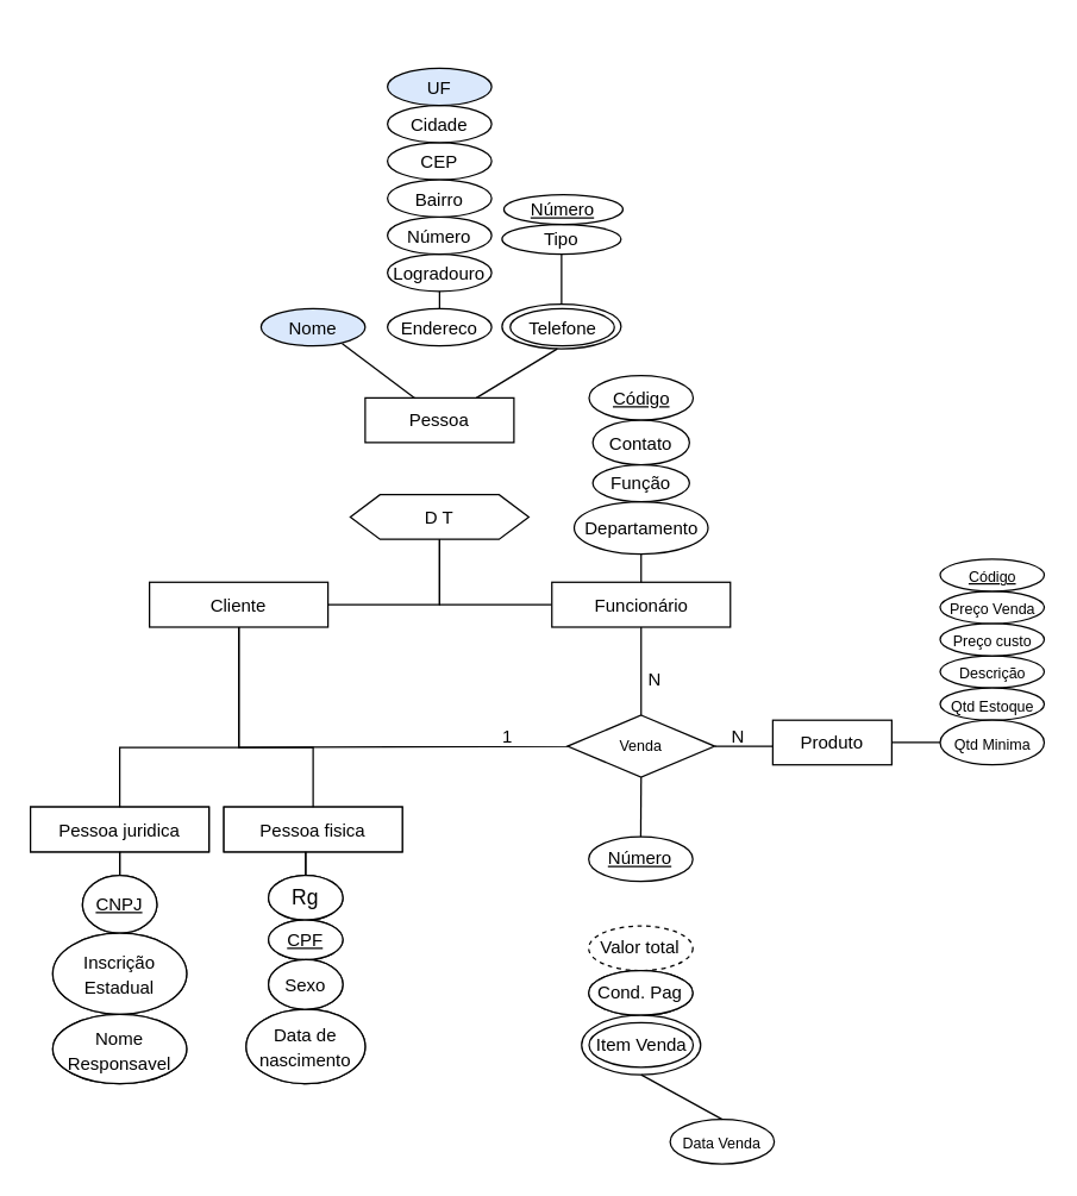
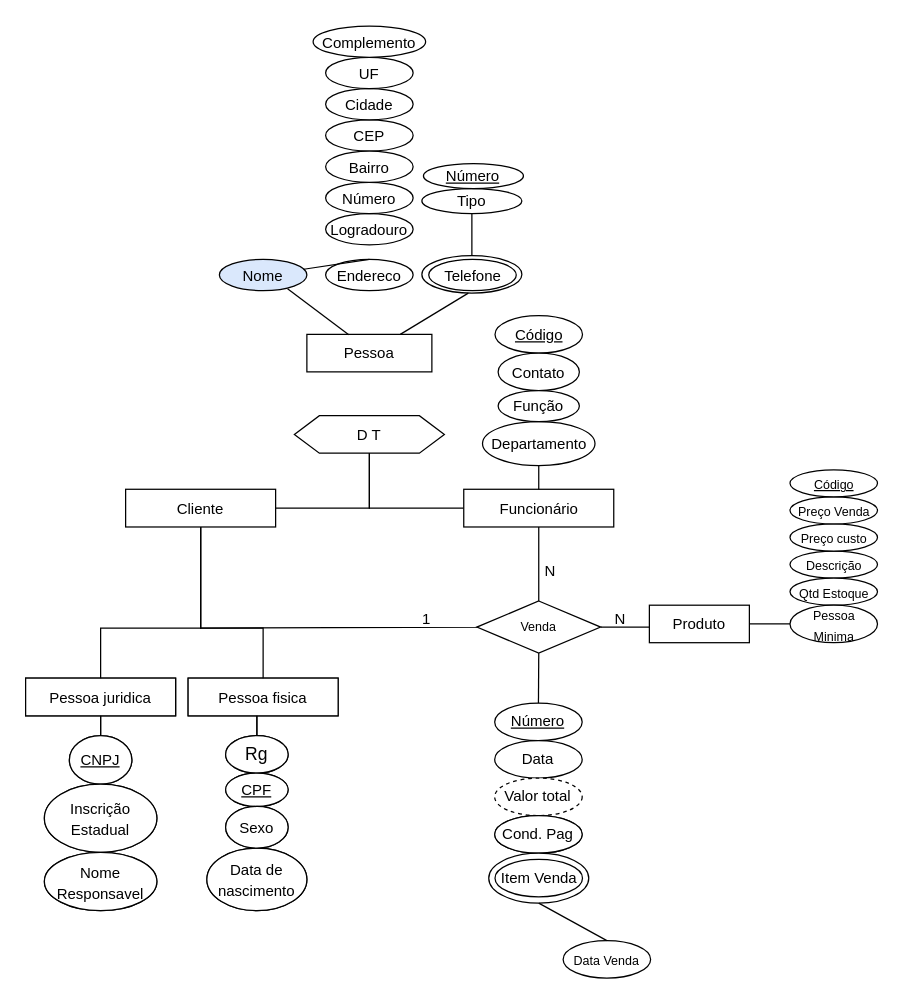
  <mxCell id="0" />
  <mxCell id="1" parent="0" />
  <mxCell id="2" value="" style="ellipse;whiteSpace=wrap;html=1;fontSize=14;" vertex="1" parent="1"><mxGeometry x="337" y="204" width="80" height="30" as="geometry" /></mxCell>
  <mxCell id="3" value="&lt;font style=&quot;font-size: 12px;&quot;&gt;Pessoa&lt;/font&gt;" style="rounded=0;whiteSpace=wrap;html=1;" parent="1" vertex="1"><mxGeometry x="245" y="267" width="100" height="30" as="geometry" /></mxCell>
  <mxCell id="4" value="" style="endArrow=none;html=1;rounded=0;fontSize=14;exitX=0.335;exitY=0.008;exitDx=0;exitDy=0;exitPerimeter=0;" parent="1" source="3" edge="1"><mxGeometry width="50" height="50" relative="1" as="geometry"><mxPoint x="465" y="252" as="sourcePoint" /><mxPoint x="229.541" y="230.433" as="targetPoint" /></mxGeometry></mxCell>
  <mxCell id="5" value="&lt;font style=&quot;font-size: 12px;&quot;&gt;D T&lt;/font&gt;" style="shape=hexagon;perimeter=hexagonPerimeter2;whiteSpace=wrap;html=1;fixedSize=1;fontSize=14;" parent="1" vertex="1"><mxGeometry x="235" y="332" width="120" height="30" as="geometry" /></mxCell>
  <mxCell id="6" value="" style="endArrow=none;html=1;rounded=0;fontSize=12;entryX=0.452;entryY=1.08;entryDx=0;entryDy=0;entryPerimeter=0;" parent="1" source="3" target="9" edge="1"><mxGeometry width="50" height="50" relative="1" as="geometry"><mxPoint x="305" y="262" as="sourcePoint" /><mxPoint x="377.5" y="232" as="targetPoint" /></mxGeometry></mxCell>
  <mxCell id="7" value="&lt;font style=&quot;font-size: 12px;&quot;&gt;Endereco&lt;/font&gt;" style="ellipse;whiteSpace=wrap;html=1;fontSize=14;" parent="1" vertex="1"><mxGeometry x="260" y="207" width="70" height="25" as="geometry" /></mxCell>
  <mxCell id="8" value="&lt;font style=&quot;font-size: 12px;&quot;&gt;Nome&lt;/font&gt;" style="ellipse;whiteSpace=wrap;html=1;fontSize=14;fillColor=#dae8fc;" parent="1" vertex="1"><mxGeometry x="175" y="207" width="70" height="25" as="geometry" /></mxCell>
  <mxCell id="9" value="&lt;font style=&quot;font-size: 12px;&quot;&gt;Telefone&lt;/font&gt;" style="ellipse;whiteSpace=wrap;html=1;fontSize=14;" parent="1" vertex="1"><mxGeometry x="342.5" y="207" width="70" height="25" as="geometry" /></mxCell>
  <mxCell id="10" value="&lt;font style=&quot;font-size: 12px;&quot;&gt;Logradouro&lt;/font&gt;" style="ellipse;whiteSpace=wrap;html=1;fontSize=14;" vertex="1" parent="1"><mxGeometry x="260" y="170.34" width="70" height="25" as="geometry" /></mxCell>
  <mxCell id="11" value="&lt;span style=&quot;font-size: 12px;&quot;&gt;Número&lt;/span&gt;" style="ellipse;whiteSpace=wrap;html=1;fontSize=14;" vertex="1" parent="1"><mxGeometry x="260" y="145.34" width="70" height="25" as="geometry" /></mxCell>
  <mxCell id="12" value="&lt;span style=&quot;font-size: 12px;&quot;&gt;CEP&lt;/span&gt;" style="ellipse;whiteSpace=wrap;html=1;fontSize=14;" vertex="1" parent="1"><mxGeometry x="260" y="95.34" width="70" height="25" as="geometry" /></mxCell>
  <mxCell id="13" value="&lt;span style=&quot;font-size: 12px;&quot;&gt;Bairro&lt;/span&gt;" style="ellipse;whiteSpace=wrap;html=1;fontSize=14;" vertex="1" parent="1"><mxGeometry x="260" y="120.34" width="70" height="25" as="geometry" /></mxCell>
  <mxCell id="14" value="&lt;span style=&quot;font-size: 12px;&quot;&gt;Cidade&lt;/span&gt;" style="ellipse;whiteSpace=wrap;html=1;fontSize=14;" vertex="1" parent="1"><mxGeometry x="260" y="70.34" width="70" height="25" as="geometry" /></mxCell>
- <mxCell id="15" value="&lt;span style=&quot;font-size: 12px;&quot;&gt;UF&lt;/span&gt;" style="ellipse;whiteSpace=wrap;html=1;fontSize=14;fillColor=#dae8fc;" vertex="1" parent="1"><mxGeometry x="260" y="45.34" width="70" height="25" as="geometry" /></mxCell>
- <mxCell id="16" value="" style="endArrow=none;html=1;rounded=0;exitX=0.5;exitY=0;exitDx=0;exitDy=0;entryX=0.5;entryY=1;entryDx=0;entryDy=0;" edge="1" parent="1" source="7" target="10"><mxGeometry width="50" height="50" relative="1" as="geometry"><mxPoint x="290" y="192" as="sourcePoint" /><mxPoint x="340" y="142" as="targetPoint" /></mxGeometry></mxCell>
+ <mxCell id="15" value="&lt;span style=&quot;font-size: 12px;&quot;&gt;UF&lt;/span&gt;" style="ellipse;whiteSpace=wrap;html=1;fontSize=14;" vertex="1" parent="1"><mxGeometry x="260" y="45.34" width="70" height="25" as="geometry" /></mxCell>
+ <mxCell id="16" value="" style="endArrow=none;html=1;rounded=0;exitX=0.5;exitY=0;exitDx=0;exitDy=0;" edge="1" parent="1" source="7" target="8"><mxGeometry width="50" height="50" relative="1" as="geometry"><mxPoint x="290" y="192" as="sourcePoint" /><mxPoint x="340" y="142" as="targetPoint" /></mxGeometry></mxCell>
  <mxCell id="17" value="&lt;font style=&quot;font-size: 12px;&quot;&gt;Tipo&lt;/font&gt;" style="ellipse;whiteSpace=wrap;html=1;fontSize=14;" parent="1" vertex="1"><mxGeometry x="337" y="150.34" width="80" height="20" as="geometry" /></mxCell>
  <mxCell id="18" value="&lt;font style=&quot;font-size: 12px;&quot;&gt;&lt;u&gt;Número&lt;/u&gt;&lt;/font&gt;" style="ellipse;whiteSpace=wrap;html=1;fontSize=14;" parent="1" vertex="1"><mxGeometry x="338.25" y="130.34" width="80" height="20" as="geometry" /></mxCell>
  <mxCell id="19" style="edgeStyle=orthogonalEdgeStyle;rounded=0;orthogonalLoop=1;jettySize=auto;html=1;entryX=0.5;entryY=1;entryDx=0;entryDy=0;endArrow=none;endFill=0;exitX=1;exitY=0.5;exitDx=0;exitDy=0;" edge="1" parent="1" source="54" target="5"><mxGeometry relative="1" as="geometry"><Array as="points"><mxPoint x="295" y="406" /></Array></mxGeometry></mxCell>
  <mxCell id="20" value="" style="endArrow=none;html=1;rounded=0;exitX=0.5;exitY=0;exitDx=0;exitDy=0;" parent="1" source="2" target="17" edge="1"><mxGeometry width="50" height="50" relative="1" as="geometry"><mxPoint x="210" y="167" as="sourcePoint" /><mxPoint x="210" y="142" as="targetPoint" /></mxGeometry></mxCell>
  <mxCell id="21" style="edgeStyle=orthogonalEdgeStyle;rounded=0;orthogonalLoop=1;jettySize=auto;html=1;entryX=0.5;entryY=1;entryDx=0;entryDy=0;endArrow=none;endFill=0;" edge="1" parent="1" source="46" target="5"><mxGeometry relative="1" as="geometry"><Array as="points"><mxPoint x="295" y="406" /></Array></mxGeometry></mxCell>
  <mxCell id="22" value="N" style="text;html=1;strokeColor=none;fillColor=none;align=center;verticalAlign=middle;whiteSpace=wrap;rounded=0;" parent="1" vertex="1"><mxGeometry x="476" y="480.33" width="40" height="30" as="geometry" /></mxCell>
  <mxCell id="23" value="N" style="text;html=1;strokeColor=none;fillColor=none;align=center;verticalAlign=middle;whiteSpace=wrap;rounded=0;" vertex="1" parent="1"><mxGeometry x="420" y="442" width="40" height="30" as="geometry" /></mxCell>
  <mxCell id="24" style="edgeStyle=orthogonalEdgeStyle;rounded=0;orthogonalLoop=1;jettySize=auto;html=1;entryX=0.5;entryY=1;entryDx=0;entryDy=0;endArrow=none;endFill=0;exitX=0;exitY=0.5;exitDx=0;exitDy=0;" edge="1" parent="1" source="25" target="54"><mxGeometry relative="1" as="geometry"><mxPoint x="330" y="532" as="sourcePoint" /><Array as="points"><mxPoint x="390" y="502" /><mxPoint x="160" y="502" /></Array></mxGeometry></mxCell>
  <mxCell id="25" value="Venda" style="rhombus;whiteSpace=wrap;html=1;fontSize=10;container=0;" vertex="1" parent="1"><mxGeometry x="381" y="480.33" width="99" height="41.67" as="geometry" /></mxCell>
  <mxCell id="26" value="" style="endArrow=none;html=1;rounded=0;entryX=0.5;entryY=0;entryDx=0;entryDy=0;exitX=0.5;exitY=0;exitDx=0;exitDy=0;" edge="1" parent="1" source="46" target="25"><mxGeometry width="50" height="50" relative="1" as="geometry"><mxPoint x="455.62" y="462.46" as="sourcePoint" /><mxPoint x="505.62" y="412.46" as="targetPoint" /></mxGeometry></mxCell>
  <mxCell id="27" value="" style="group" vertex="1" connectable="0" parent="1"><mxGeometry x="390" y="542" width="100.25" height="220.67" as="geometry" /></mxCell>
  <mxCell id="28" value="&lt;u&gt;&lt;font style=&quot;font-size: 12px;&quot;&gt;Número&lt;/font&gt;&lt;/u&gt;" style="ellipse;whiteSpace=wrap;html=1;fontSize=10;container=0;" parent="27" vertex="1"><mxGeometry x="5.25" y="20" width="70" height="30.0" as="geometry" /></mxCell>
+ <mxCell id="29" value="&lt;font style=&quot;font-size: 12px;&quot;&gt;Data&lt;/font&gt;" style="ellipse;whiteSpace=wrap;html=1;fontSize=10;container=0;" parent="27" vertex="1"><mxGeometry x="5.25" y="50" width="70" height="30.0" as="geometry" /></mxCell>
  <mxCell id="30" value="&lt;font style=&quot;font-size: 12px;&quot;&gt;Valor total&lt;/font&gt;" style="ellipse;whiteSpace=wrap;html=1;fontSize=10;container=0;dashed=1;" parent="27" vertex="1"><mxGeometry x="5.25" y="80.0" width="70" height="30.0" as="geometry" /></mxCell>
  <mxCell id="31" value="Cond. Pag" style="ellipse;whiteSpace=wrap;html=1;fontSize=10;container=0;" parent="27" vertex="1"><mxGeometry x="5.25" y="110" width="70" height="30.0" as="geometry" /></mxCell>
  <mxCell id="32" value="&lt;font style=&quot;font-size: 12px;&quot;&gt;Cond. Pag&lt;/font&gt;" style="ellipse;whiteSpace=wrap;html=1;fontSize=10;container=0;" parent="27" vertex="1"><mxGeometry x="5.25" y="110" width="70" height="30.0" as="geometry" /></mxCell>
  <mxCell id="33" value="" style="group" vertex="1" connectable="0" parent="27"><mxGeometry x="0.5" y="140.0" width="80" height="40" as="geometry" /></mxCell>
  <mxCell id="34" value="" style="ellipse;whiteSpace=wrap;html=1;fontSize=10;container=0;" vertex="1" parent="33"><mxGeometry width="80" height="40" as="geometry" /></mxCell>
  <mxCell id="35" value="&lt;span style=&quot;font-size: 12px;&quot;&gt;Item Venda&lt;/span&gt;" style="ellipse;whiteSpace=wrap;html=1;fontSize=10;container=0;" parent="33" vertex="1"><mxGeometry x="5" y="4.998" width="70" height="30.002" as="geometry" /></mxCell>
  <mxCell id="36" value="" style="group" vertex="1" connectable="0" parent="1"><mxGeometry x="510" y="351.997" width="191.5" height="161.663" as="geometry" /></mxCell>
  <mxCell id="37" value="&lt;font style=&quot;font-size: 12px;&quot;&gt;Produto&lt;/font&gt;" style="rounded=0;whiteSpace=wrap;html=1;fontSize=10;" parent="36" vertex="1"><mxGeometry x="9" y="131.663" width="80" height="30" as="geometry" /></mxCell>
  <mxCell id="38" value="" style="endArrow=none;html=1;rounded=0;fontSize=10;exitX=1;exitY=0.5;exitDx=0;exitDy=0;entryX=0;entryY=0.5;entryDx=0;entryDy=0;" parent="36" source="37" edge="1"><mxGeometry width="50" height="50" relative="1" as="geometry"><mxPoint x="330.25" y="213.323" as="sourcePoint" /><mxPoint x="121.5" y="146.663" as="targetPoint" /></mxGeometry></mxCell>
  <mxCell id="39" value="&lt;font style=&quot;font-size: 10px;&quot;&gt;Descrição&lt;/font&gt;" style="ellipse;whiteSpace=wrap;html=1;fontSize=14;container=0;" parent="36" vertex="1"><mxGeometry x="121.5" y="88.333" width="70" height="21.667" as="geometry" /></mxCell>
  <mxCell id="40" value="&lt;font style=&quot;font-size: 10px;&quot;&gt;Preço custo&lt;/font&gt;" style="ellipse;whiteSpace=wrap;html=1;fontSize=14;container=0;" parent="36" vertex="1"><mxGeometry x="121.5" y="66.667" width="70" height="21.667" as="geometry" /></mxCell>
  <mxCell id="41" value="&lt;font style=&quot;font-size: 10px;&quot;&gt;Preço Venda&lt;/font&gt;" style="ellipse;whiteSpace=wrap;html=1;fontSize=14;container=0;" parent="36" vertex="1"><mxGeometry x="121.5" y="45.0" width="70" height="21.667" as="geometry" /></mxCell>
  <mxCell id="42" value="&lt;font style=&quot;font-size: 10px;&quot;&gt;Qtd Estoque&lt;/font&gt;" style="ellipse;whiteSpace=wrap;html=1;fontSize=14;container=0;" parent="36" vertex="1"><mxGeometry x="121.5" y="110.0" width="70" height="21.667" as="geometry" /></mxCell>
- <mxCell id="43" value="&lt;font style=&quot;font-size: 10px;&quot;&gt;Qtd Minima&lt;/font&gt;" style="ellipse;whiteSpace=wrap;html=1;fontSize=14;container=0;" parent="36" vertex="1"><mxGeometry x="121.5" y="131.663" width="70" height="30" as="geometry" /></mxCell>
+ <mxCell id="43" value="&lt;font style=&quot;font-size: 10px;&quot;&gt;Pessoa Minima&lt;/font&gt;" style="ellipse;whiteSpace=wrap;html=1;fontSize=14;container=0;" parent="36" vertex="1"><mxGeometry x="121.5" y="131.663" width="70" height="30" as="geometry" /></mxCell>
  <mxCell id="44" value="&lt;font style=&quot;font-size: 10px;&quot;&gt;&lt;u style=&quot;&quot;&gt;Código&lt;/u&gt;&lt;/font&gt;" style="ellipse;whiteSpace=wrap;html=1;fontSize=14;container=0;" vertex="1" parent="36"><mxGeometry x="121.5" y="23.33" width="70" height="21.667" as="geometry" /></mxCell>
  <mxCell id="45" value="1" style="text;html=1;strokeColor=none;fillColor=none;align=center;verticalAlign=middle;whiteSpace=wrap;rounded=0;" parent="1" vertex="1"><mxGeometry x="310.5" y="480.33" width="60" height="30" as="geometry" /></mxCell>
  <mxCell id="46" value="&lt;font style=&quot;font-size: 12px;&quot;&gt;Funcionário&lt;/font&gt;" style="rounded=0;whiteSpace=wrap;html=1;fontSize=14;" parent="1" vertex="1"><mxGeometry x="370.5" y="390.92" width="120" height="30.17" as="geometry" /></mxCell>
  <mxCell id="47" value="" style="endArrow=none;html=1;rounded=0;entryX=0.5;entryY=0;entryDx=0;entryDy=0;exitX=0.5;exitY=0;exitDx=0;exitDy=0;" edge="1" parent="1" source="49" target="46"><mxGeometry width="50" height="50" relative="1" as="geometry"><mxPoint x="432.92" y="442.62" as="sourcePoint" /><mxPoint x="432.92" y="417.62" as="targetPoint" /></mxGeometry></mxCell>
  <mxCell id="48" value="" style="group" vertex="1" connectable="0" parent="1"><mxGeometry x="385.5" y="252" width="90" height="120" as="geometry" /></mxCell>
  <mxCell id="49" value="&lt;u&gt;&lt;font style=&quot;font-size: 12px;&quot;&gt;Código&lt;/font&gt;&lt;/u&gt;" style="ellipse;whiteSpace=wrap;html=1;fontSize=14;" parent="48" vertex="1"><mxGeometry x="10" width="70" height="30" as="geometry" /></mxCell>
  <mxCell id="50" value="&lt;font style=&quot;font-size: 12px;&quot;&gt;Contato&lt;/font&gt;" style="ellipse;whiteSpace=wrap;html=1;fontSize=14;" parent="48" vertex="1"><mxGeometry x="12.5" y="30" width="65" height="30" as="geometry" /></mxCell>
  <mxCell id="51" value="&lt;font style=&quot;font-size: 12px;&quot;&gt;Departamento&lt;/font&gt;" style="ellipse;whiteSpace=wrap;html=1;fontSize=13;" parent="48" vertex="1"><mxGeometry y="84.76" width="90" height="35.24" as="geometry" /></mxCell>
  <mxCell id="52" value="&lt;font style=&quot;font-size: 12px;&quot;&gt;Função&lt;/font&gt;" style="ellipse;whiteSpace=wrap;html=1;fontSize=14;" parent="48" vertex="1"><mxGeometry x="12.5" y="60" width="65" height="24.76" as="geometry" /></mxCell>
  <mxCell id="53" style="edgeStyle=orthogonalEdgeStyle;rounded=0;orthogonalLoop=1;jettySize=auto;html=1;entryX=1;entryY=0.5;entryDx=0;entryDy=0;endArrow=none;endFill=0;exitX=-0.001;exitY=0.584;exitDx=0;exitDy=0;exitPerimeter=0;" edge="1" parent="1" source="37" target="25"><mxGeometry relative="1" as="geometry"><Array as="points" /></mxGeometry></mxCell>
  <mxCell id="54" value="&lt;font style=&quot;font-size: 12px;&quot;&gt;Cliente&lt;/font&gt;" style="rounded=0;whiteSpace=wrap;html=1;fontSize=14;" vertex="1" parent="1"><mxGeometry x="100" y="390.92" width="120" height="30.17" as="geometry" /></mxCell>
  <mxCell id="55" value="" style="group" vertex="1" connectable="0" parent="1"><mxGeometry x="20" y="542" width="120" height="186" as="geometry" /></mxCell>
  <mxCell id="56" value="&lt;font style=&quot;font-size: 12px;&quot;&gt;Pessoa juridica&lt;/font&gt;" style="rounded=0;whiteSpace=wrap;html=1;fontSize=14;" parent="55" vertex="1"><mxGeometry width="120" height="30.17" as="geometry" /></mxCell>
  <mxCell id="57" value="" style="endArrow=none;html=1;rounded=0;fontSize=10;exitX=0.5;exitY=0;exitDx=0;exitDy=0;entryX=0.5;entryY=1;entryDx=0;entryDy=0;" parent="55" source="59" target="56" edge="1"><mxGeometry width="50" height="50" relative="1" as="geometry"><mxPoint x="230" y="86" as="sourcePoint" /><mxPoint x="280" y="36" as="targetPoint" /></mxGeometry></mxCell>
  <mxCell id="58" value="" style="group" parent="55" vertex="1" connectable="0"><mxGeometry x="15" y="46" width="90" height="140" as="geometry" /></mxCell>
  <mxCell id="59" value="&lt;u&gt;&lt;font style=&quot;font-size: 12px;&quot;&gt;CNPJ&lt;/font&gt;&lt;/u&gt;" style="ellipse;whiteSpace=wrap;html=1;fontSize=14;" parent="58" vertex="1"><mxGeometry x="20" width="50" height="38.889" as="geometry" /></mxCell>
  <mxCell id="60" value="&lt;font style=&quot;font-size: 12px;&quot;&gt;Inscrição Estadual&lt;/font&gt;" style="ellipse;whiteSpace=wrap;html=1;fontSize=14;" parent="58" vertex="1"><mxGeometry y="38.88" width="90" height="54.45" as="geometry" /></mxCell>
  <mxCell id="61" value="&lt;font style=&quot;font-size: 12px;&quot;&gt;Nome Responsavel&lt;/font&gt;" style="ellipse;whiteSpace=wrap;html=1;fontSize=14;" parent="58" vertex="1"><mxGeometry y="93.333" width="90" height="46.667" as="geometry" /></mxCell>
  <mxCell id="62" value="" style="group" vertex="1" connectable="0" parent="1"><mxGeometry x="150" y="542" width="120" height="186" as="geometry" /></mxCell>
  <mxCell id="63" value="&lt;font style=&quot;font-size: 12px;&quot;&gt;Pessoa fisica&lt;/font&gt;" style="rounded=0;whiteSpace=wrap;html=1;fontSize=14;" parent="62" vertex="1"><mxGeometry width="120" height="30.17" as="geometry" /></mxCell>
  <mxCell id="64" value="" style="endArrow=none;html=1;rounded=0;fontSize=14;" parent="62" source="66" edge="1"><mxGeometry width="50" height="50" relative="1" as="geometry"><mxPoint x="20" y="60.17" as="sourcePoint" /><mxPoint x="55" y="30.17" as="targetPoint" /></mxGeometry></mxCell>
  <mxCell id="65" value="&lt;font style=&quot;font-size: 12px; line-height: 1;&quot;&gt;Data de nascimento&lt;/font&gt;" style="ellipse;whiteSpace=wrap;html=1;fontSize=14;" parent="62" vertex="1"><mxGeometry x="15" y="136" width="80" height="50" as="geometry" /></mxCell>
  <mxCell id="66" value="Rg" style="ellipse;whiteSpace=wrap;html=1;fontSize=14;" parent="62" vertex="1"><mxGeometry x="30" y="46" width="50" height="30" as="geometry" /></mxCell>
  <mxCell id="67" value="&lt;u&gt;&lt;font style=&quot;font-size: 12px;&quot;&gt;CPF&lt;/font&gt;&lt;/u&gt;" style="ellipse;whiteSpace=wrap;html=1;fontSize=14;" parent="62" vertex="1"><mxGeometry x="30" y="76" width="50" height="26.67" as="geometry" /></mxCell>
  <mxCell id="68" value="&lt;font style=&quot;font-size: 12px;&quot;&gt;Sexo&lt;/font&gt;" style="ellipse;whiteSpace=wrap;html=1;fontSize=14;" parent="62" vertex="1"><mxGeometry x="30" y="102.667" width="50" height="33.333" as="geometry" /></mxCell>
  <mxCell id="69" value="" style="group" vertex="1" connectable="0" parent="1"><mxGeometry x="20" y="542" width="120" height="186" as="geometry" /></mxCell>
  <mxCell id="70" value="&lt;font style=&quot;font-size: 12px;&quot;&gt;Pessoa juridica&lt;/font&gt;" style="rounded=0;whiteSpace=wrap;html=1;fontSize=14;" vertex="1" parent="69"><mxGeometry width="120" height="30.17" as="geometry" /></mxCell>
  <mxCell id="71" value="" style="endArrow=none;html=1;rounded=0;fontSize=10;exitX=0.5;exitY=0;exitDx=0;exitDy=0;entryX=0.5;entryY=1;entryDx=0;entryDy=0;" edge="1" parent="69" source="73" target="70"><mxGeometry width="50" height="50" relative="1" as="geometry"><mxPoint x="230" y="86" as="sourcePoint" /><mxPoint x="280" y="36" as="targetPoint" /></mxGeometry></mxCell>
  <mxCell id="72" value="" style="group" vertex="1" connectable="0" parent="69"><mxGeometry x="15" y="46" width="90" height="140" as="geometry" /></mxCell>
  <mxCell id="73" value="&lt;u&gt;&lt;font style=&quot;font-size: 12px;&quot;&gt;CNPJ&lt;/font&gt;&lt;/u&gt;" style="ellipse;whiteSpace=wrap;html=1;fontSize=14;" vertex="1" parent="72"><mxGeometry x="20" width="50" height="38.889" as="geometry" /></mxCell>
  <mxCell id="74" value="&lt;font style=&quot;font-size: 12px;&quot;&gt;Inscrição Estadual&lt;/font&gt;" style="ellipse;whiteSpace=wrap;html=1;fontSize=14;" vertex="1" parent="72"><mxGeometry y="38.88" width="90" height="54.45" as="geometry" /></mxCell>
  <mxCell id="75" value="&lt;font style=&quot;font-size: 12px;&quot;&gt;Nome Responsavel&lt;/font&gt;" style="ellipse;whiteSpace=wrap;html=1;fontSize=14;" vertex="1" parent="72"><mxGeometry y="93.333" width="90" height="46.667" as="geometry" /></mxCell>
  <mxCell id="76" value="" style="group" vertex="1" connectable="0" parent="1"><mxGeometry x="150" y="542" width="120" height="186" as="geometry" /></mxCell>
  <mxCell id="77" value="&lt;font style=&quot;font-size: 12px;&quot;&gt;Pessoa fisica&lt;/font&gt;" style="rounded=0;whiteSpace=wrap;html=1;fontSize=14;" vertex="1" parent="76"><mxGeometry width="120" height="30.17" as="geometry" /></mxCell>
  <mxCell id="78" value="" style="endArrow=none;html=1;rounded=0;fontSize=14;" edge="1" parent="76" source="80"><mxGeometry width="50" height="50" relative="1" as="geometry"><mxPoint x="20" y="60.17" as="sourcePoint" /><mxPoint x="55" y="30.17" as="targetPoint" /></mxGeometry></mxCell>
  <mxCell id="79" value="&lt;font style=&quot;font-size: 12px; line-height: 1;&quot;&gt;Data de nascimento&lt;/font&gt;" style="ellipse;whiteSpace=wrap;html=1;fontSize=14;" vertex="1" parent="76"><mxGeometry x="15" y="136" width="80" height="50" as="geometry" /></mxCell>
  <mxCell id="80" value="Rg" style="ellipse;whiteSpace=wrap;html=1;fontSize=14;" vertex="1" parent="76"><mxGeometry x="30" y="46" width="50" height="30" as="geometry" /></mxCell>
  <mxCell id="81" value="&lt;u&gt;&lt;font style=&quot;font-size: 12px;&quot;&gt;CPF&lt;/font&gt;&lt;/u&gt;" style="ellipse;whiteSpace=wrap;html=1;fontSize=14;" vertex="1" parent="76"><mxGeometry x="30" y="76" width="50" height="26.67" as="geometry" /></mxCell>
  <mxCell id="82" value="&lt;font style=&quot;font-size: 12px;&quot;&gt;Sexo&lt;/font&gt;" style="ellipse;whiteSpace=wrap;html=1;fontSize=14;" vertex="1" parent="76"><mxGeometry x="30" y="102.667" width="50" height="33.333" as="geometry" /></mxCell>
  <mxCell id="83" style="edgeStyle=orthogonalEdgeStyle;rounded=0;orthogonalLoop=1;jettySize=auto;html=1;entryX=0.5;entryY=1;entryDx=0;entryDy=0;endArrow=none;endFill=0;" edge="1" parent="1" source="77" target="54"><mxGeometry relative="1" as="geometry"><Array as="points"><mxPoint x="210" y="502" /><mxPoint x="160" y="502" /></Array></mxGeometry></mxCell>
  <mxCell id="84" style="edgeStyle=orthogonalEdgeStyle;rounded=0;orthogonalLoop=1;jettySize=auto;html=1;entryX=0.5;entryY=1;entryDx=0;entryDy=0;endArrow=none;endFill=0;" edge="1" parent="1" source="70" target="54"><mxGeometry relative="1" as="geometry"><Array as="points"><mxPoint x="80" y="502" /><mxPoint x="160" y="502" /></Array></mxGeometry></mxCell>
+ <mxCell id="85" value="&lt;span style=&quot;font-size: 12px;&quot;&gt;Complemento&lt;/span&gt;" style="ellipse;whiteSpace=wrap;html=1;fontSize=14;" vertex="1" parent="1"><mxGeometry x="250" y="20.34" width="90" height="25" as="geometry" /></mxCell>
  <mxCell id="86" value="" style="endArrow=none;html=1;rounded=0;entryX=0.5;entryY=1;entryDx=0;entryDy=0;" parent="1" source="28" target="25" edge="1"><mxGeometry width="50" height="50" relative="1" as="geometry"><mxPoint x="435" y="607" as="sourcePoint" /><mxPoint x="430" y="572" as="targetPoint" /></mxGeometry></mxCell>
  <mxCell id="87" value="&lt;font style=&quot;font-size: 10px;&quot;&gt;Data Venda&lt;/font&gt;" style="ellipse;whiteSpace=wrap;html=1;fontSize=14;container=0;" vertex="1" parent="1"><mxGeometry x="450" y="752" width="70" height="30" as="geometry" /></mxCell>
  <mxCell id="88" value="" style="endArrow=none;html=1;rounded=0;entryX=0.5;entryY=0;entryDx=0;entryDy=0;exitX=0.5;exitY=1;exitDx=0;exitDy=0;" edge="1" parent="1" source="34" target="87"><mxGeometry width="50" height="50" relative="1" as="geometry"><mxPoint x="430" y="722" as="sourcePoint" /><mxPoint x="490" y="642" as="targetPoint" /></mxGeometry></mxCell>
